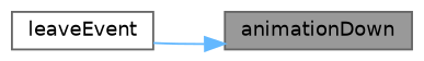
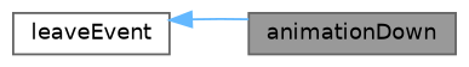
  digraph {
    rankdir=RL
    node [fontname=Helvetica fontsize=10 shape=box style=filled]
    n1 [color=gray40 fillcolor=grey60 fontcolor=black height=0.2 label=animationDown width=0.4]
    n2 [color=grey40 fillcolor=white height=0.2 label=leaveEvent width=0.4]
-   n1 -> n2 [color=steelblue1 dir=back fontname=Helvetica fontsize=10 labelfontname=Helvetica labelfontsize=10 style=solid]
+   n2 -> n1 [color=steelblue1 dir=back fontname=Helvetica fontsize=10 labelfontname=Helvetica labelfontsize=10 style=solid]
  }
